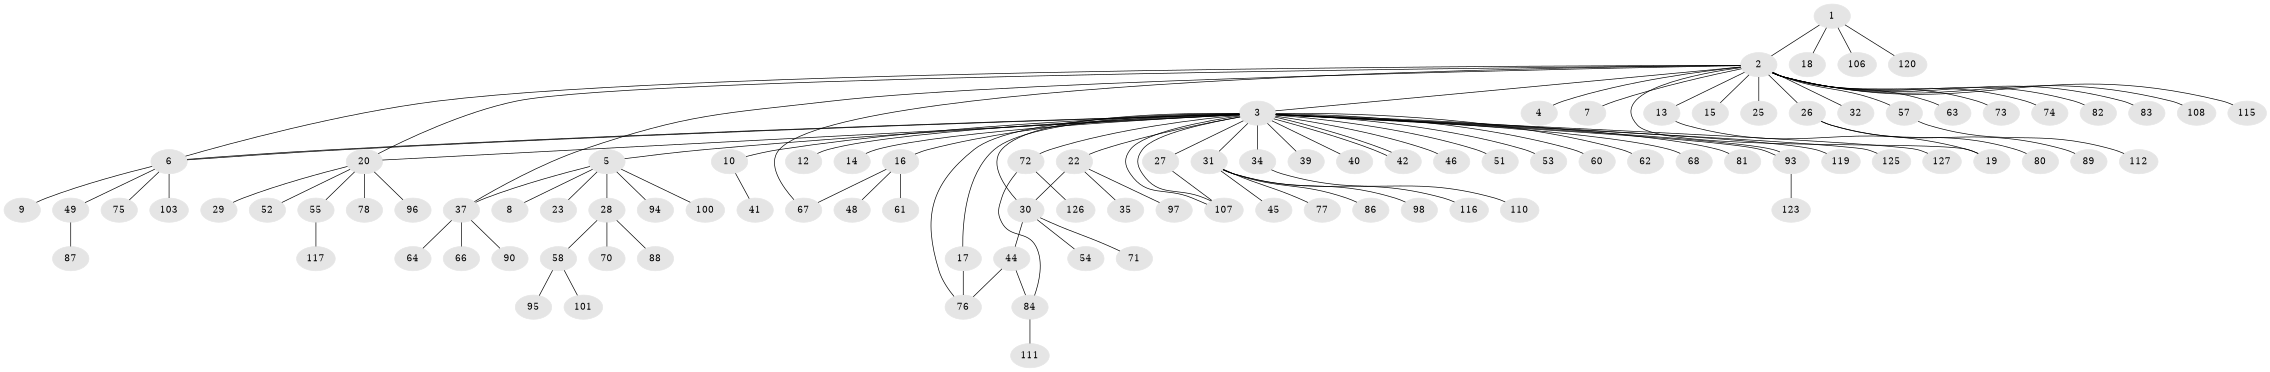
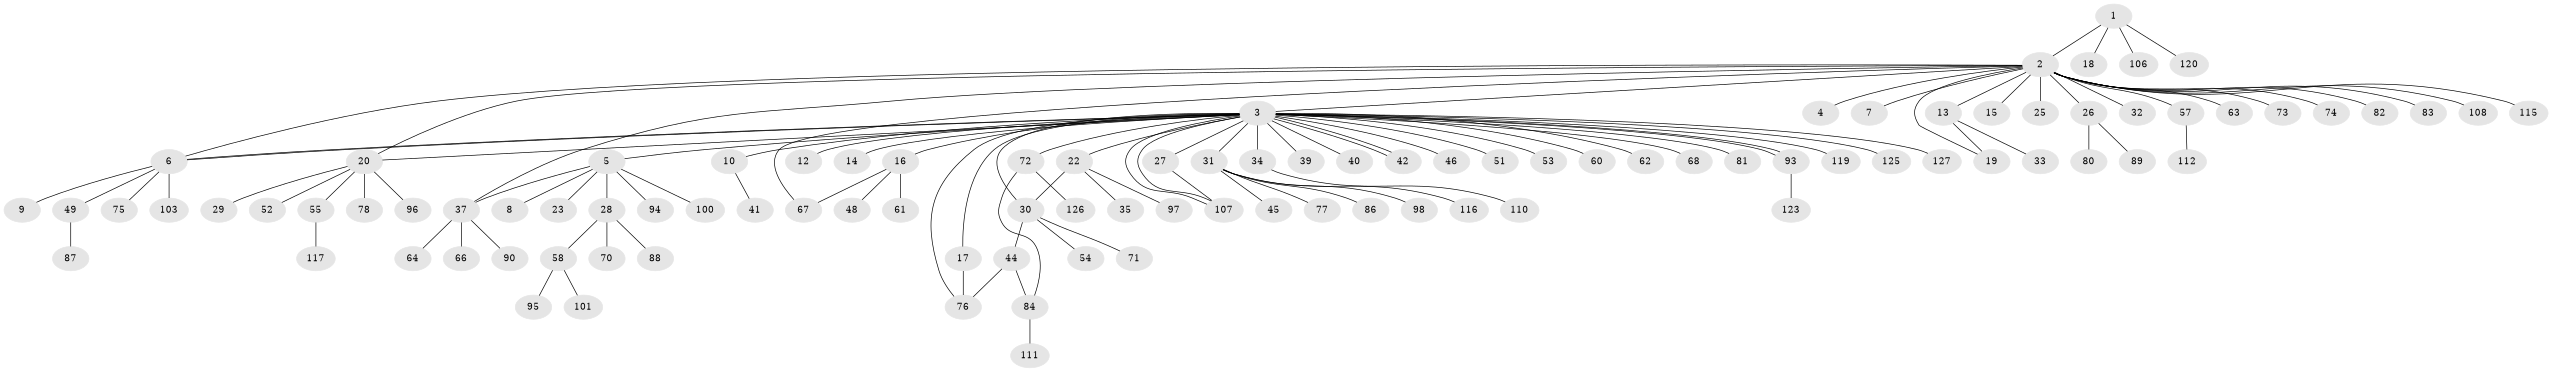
  graph {
    node [color=gray90 style=filled]
    1 [super="+38"]
    2 [super="+11"]
    18
    106
    120
    3 [super="+24"]
    4
    6 [super="+36"]
    7
    13
    15
    19 [super="+102"]
    20 [super="+124"]
    25
    26 [super="+43"]
    32
    37 [super="+50"]
    57
    63 [super="+109"]
    67 [super="+99"]
    73
    74
    82
    83
    108
    115
    5 [super="+21"]
    10
    12
    14
    16 [super="+69"]
    17
    22 [super="+47"]
    27 [super="+56"]
    30 [super="+114"]
    31 [super="+105"]
    34
    39
    40
    42
    46
    51
    53
    60
    62
    68
    72 [super="+122"]
    76 [super="+92"]
    81
    93
    107
    119
    125
    127
    9
    49
    75
    103
+   33
    29
    52 [super="+118"]
    55
    78
    96
    80
    89
    64
    66
    90
    112
    8
    23
    28 [super="+59"]
    94
    100
    41 [super="+91"]
    48
    61
    35
    97
    44 [super="+85"]
    54
    71
    45 [super="+121"]
    77
    86
    98
    116
    110
    84 [super="+113"]
    126
    123
    58
    70
    88
    87
    117
    95
    101
    111
    1 -- 2
    1 -- 18
    1 -- 106
    1 -- 120
    2 -- 3
    2 -- 4
    2 -- 6
    2 -- 7
    2 -- 13
    2 -- 15
    2 -- 19
    2 -- 20
    2 -- 25
    2 -- 26
    2 -- 32
    2 -- 37
    2 -- 57
    2 -- 63
    2 -- 67
    2 -- 73
    2 -- 74
    2 -- 82
    2 -- 83
    2 -- 108
    2 -- 115
    3 -- 6
    3 -- 6
    3 -- 20
    3 -- 5
    3 -- 10
    3 -- 12
    3 -- 14
    3 -- 16
    3 -- 17
    3 -- 22
    3 -- 27
    3 -- 30
    3 -- 31
    3 -- 34
    3 -- 39
    3 -- 40
    3 -- 42
    3 -- 42
    3 -- 46
    3 -- 51
    3 -- 53
    3 -- 60
    3 -- 62
    3 -- 68
    3 -- 72
    3 -- 76
    3 -- 81
    3 -- 93
    3 -- 93
    3 -- 107
    3 -- 107
    3 -- 119
    3 -- 125
    3 -- 127
    6 -- 9
    6 -- 49
    6 -- 75
    6 -- 103
    13 -- 19
+   13 -- 33
    20 -- 29
    20 -- 52
    20 -- 55
    20 -- 78
    20 -- 96
    26 -- 80
    26 -- 89
    37 -- 64
    37 -- 66
    37 -- 90
    57 -- 112
    5 -- 37
    5 -- 8
    5 -- 23
    5 -- 28
    5 -- 94
    5 -- 100
    10 -- 41
    16 -- 67
    16 -- 48
    16 -- 61
    17 -- 76
    22 -- 30
    22 -- 35
    22 -- 97
    27 -- 107
    30 -- 44 [weight=2]
    30 -- 54
    30 -- 71
    31 -- 45
    31 -- 77
    31 -- 86
    31 -- 98
    31 -- 116
    34 -- 110
    72 -- 84
    72 -- 126
    93 -- 123
    49 -- 87
    55 -- 117
    28 -- 58
    28 -- 70
    28 -- 88
    44 -- 76
    44 -- 84
    84 -- 111
    58 -- 95
    58 -- 101
  }
